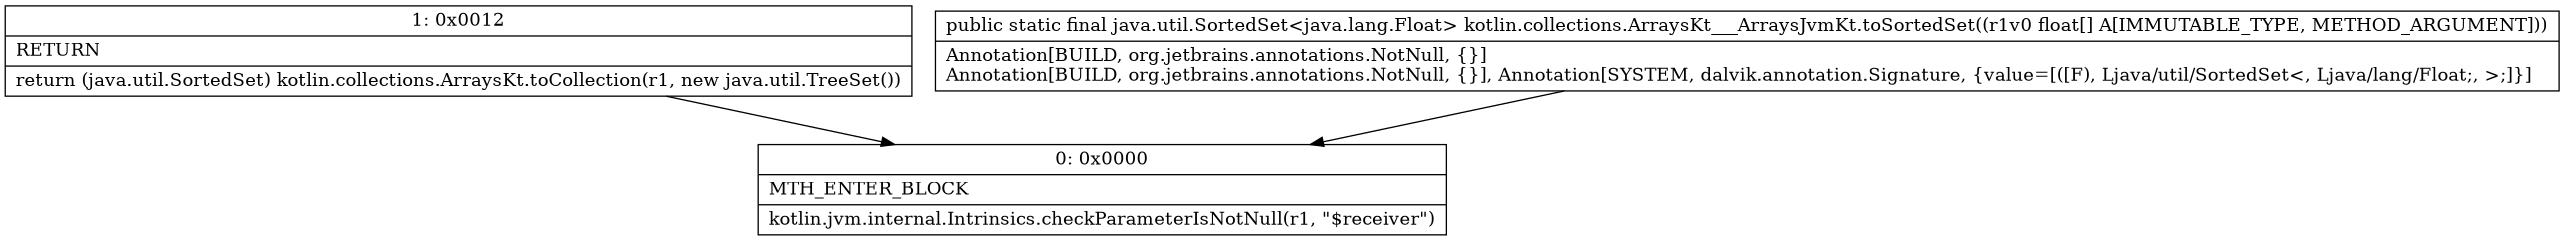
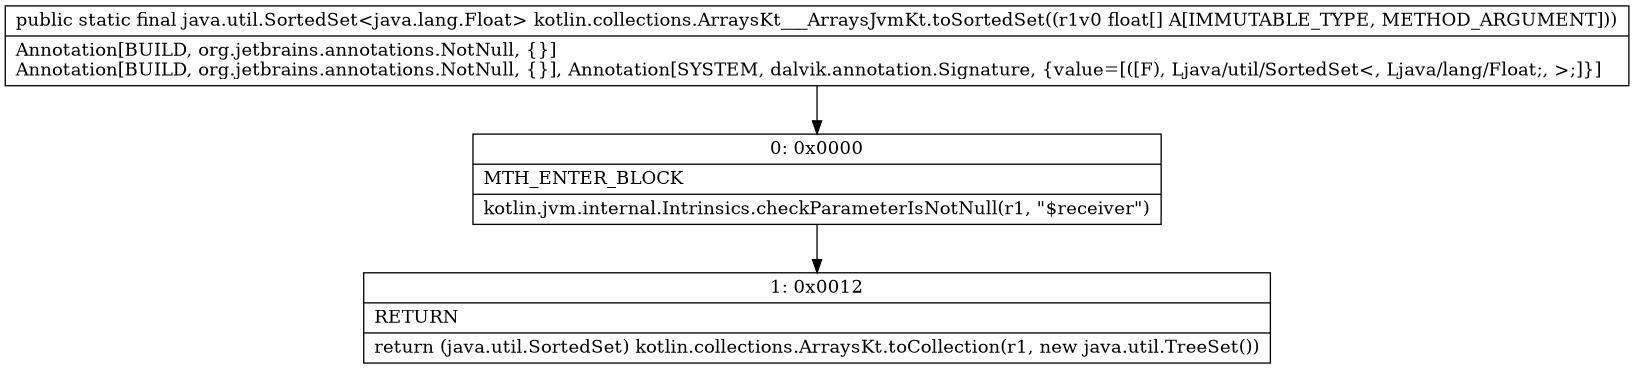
  digraph {
    node [shape=record]
    n1 [label="{0\:\ 0x0000|MTH_ENTER_BLOCK\l|kotlin.jvm.internal.Intrinsics.checkParameterIsNotNull(r1, \"$receiver\")\l}"]
    n2 [label="{1\:\ 0x0012|RETURN\l|return (java.util.SortedSet) kotlin.collections.ArraysKt.toCollection(r1, new java.util.TreeSet())\l}"]
    n3 [label="{public static final java.util.SortedSet\<java.lang.Float\> kotlin.collections.ArraysKt___ArraysJvmKt.toSortedSet((r1v0 float[] A[IMMUTABLE_TYPE, METHOD_ARGUMENT]))  | Annotation[BUILD, org.jetbrains.annotations.NotNull, \{\}]\lAnnotation[BUILD, org.jetbrains.annotations.NotNull, \{\}], Annotation[SYSTEM, dalvik.annotation.Signature, \{value=[([F), Ljava\/util\/SortedSet\<, Ljava\/lang\/Float;, \>;]\}]\l}"]
-   n2 -> n1
+   n1 -> n2
    n3 -> n1
  }
